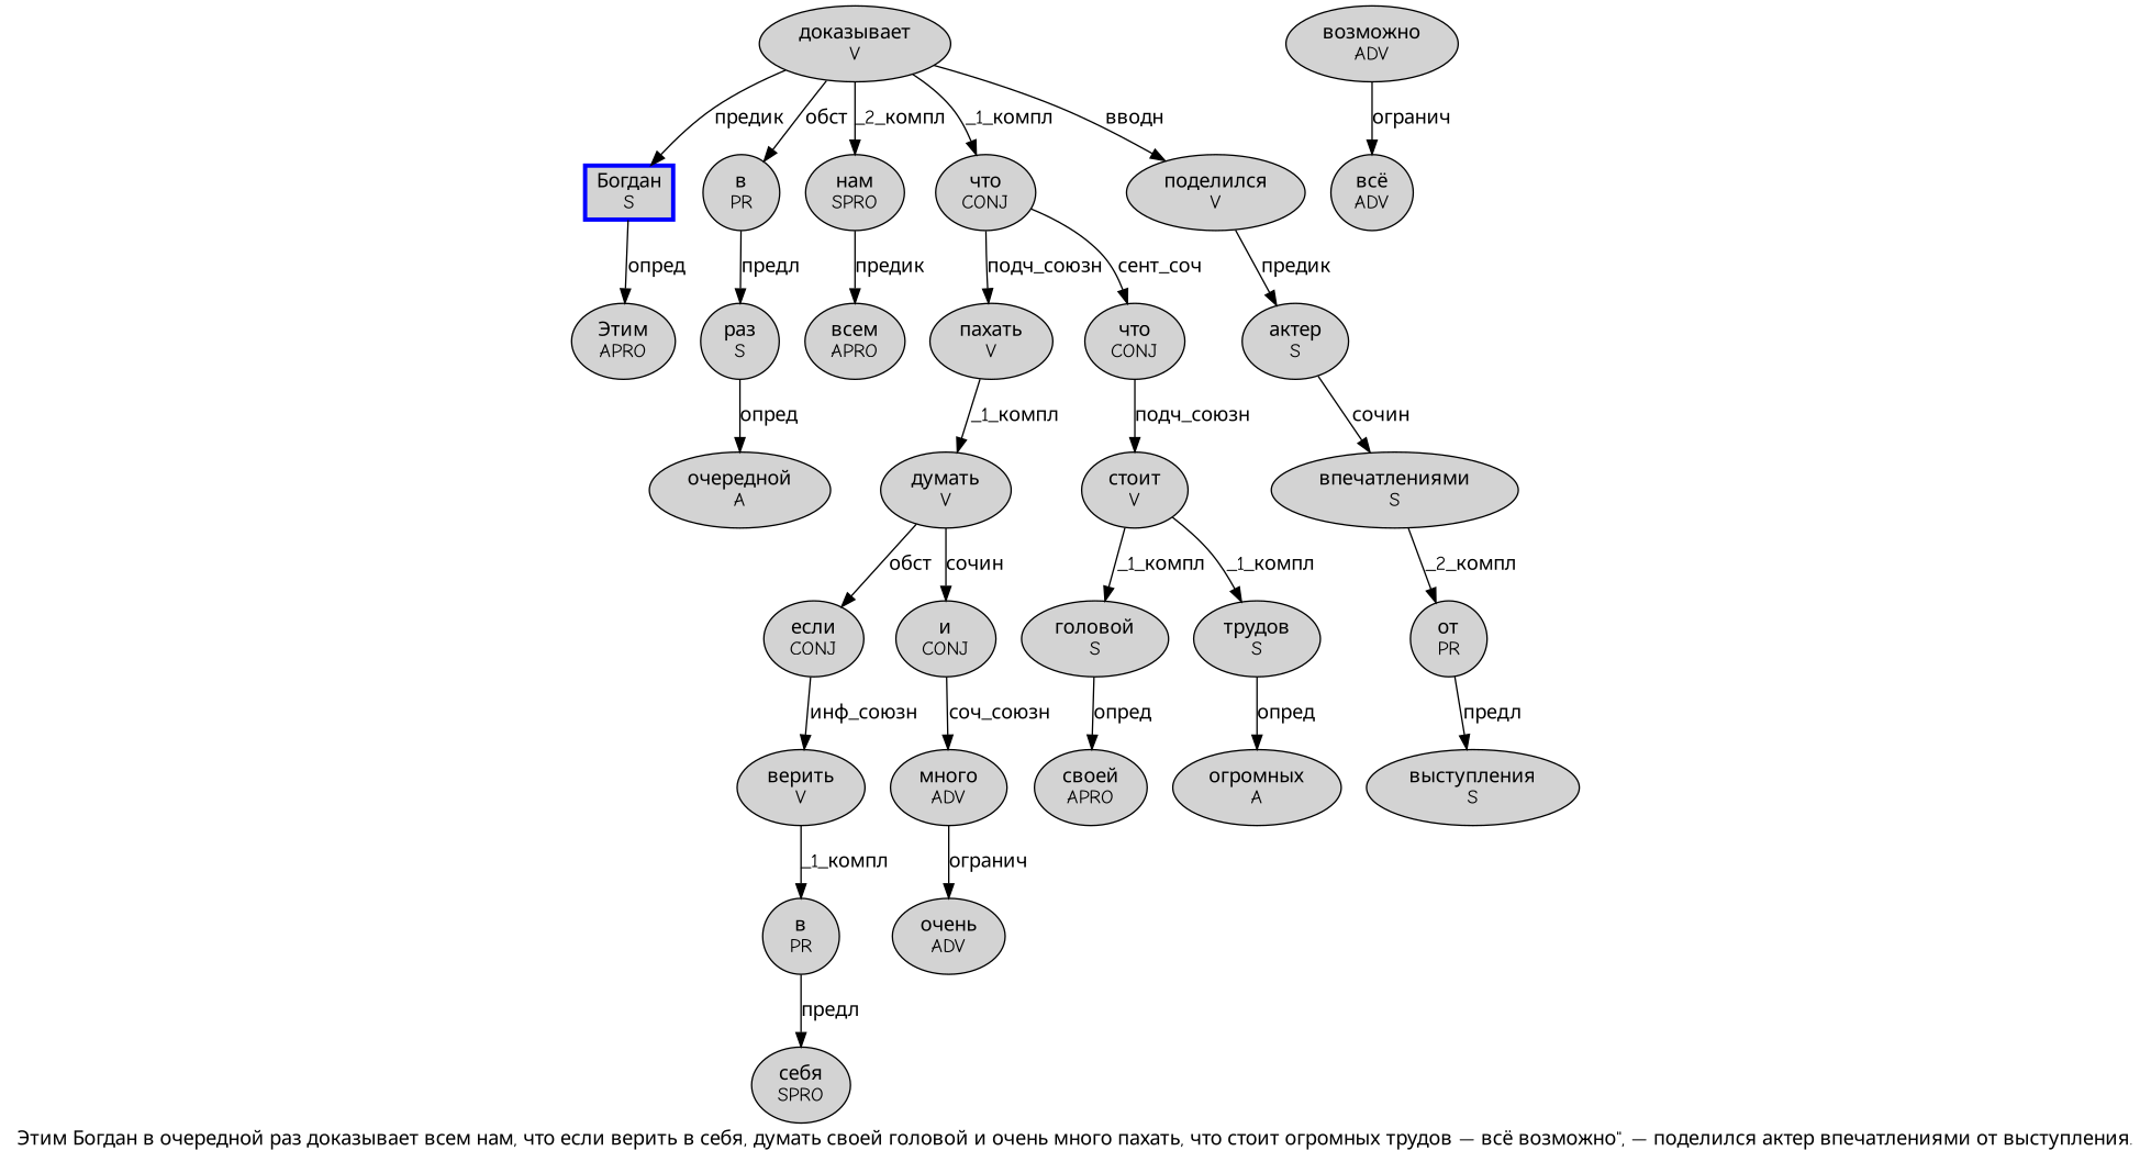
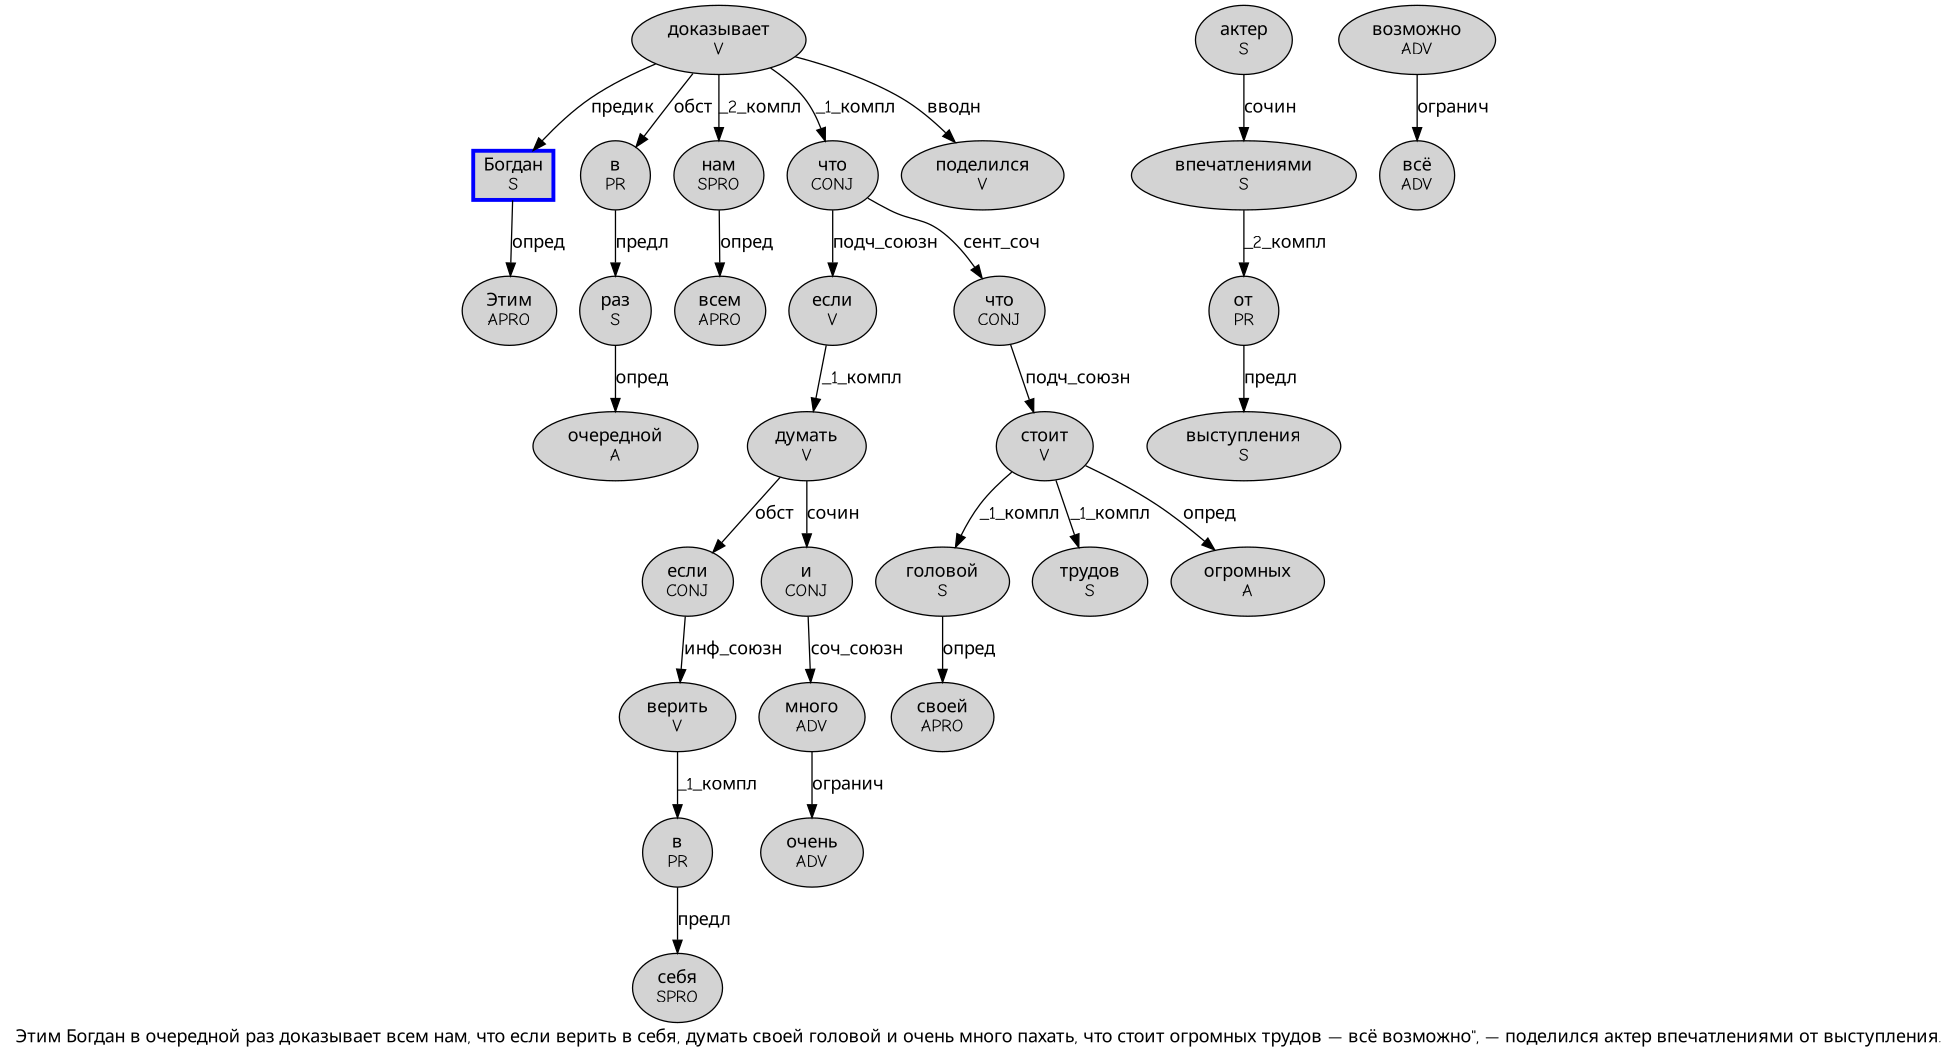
  digraph {
    fontname="Comic Neue"
    label="Этим Богдан в очередной раз доказывает всем нам, что если верить в себя, думать своей головой и очень много пахать, что стоит огромных трудов — всё возможно\", — поделился актер впечатлениями от выступления."
    node [fillcolor=lightgray fontname="Comic Neue" penwidth=1 shape=ellipse style=filled]
    edge [fontname="Comic Neue"]
    n1 [label="Этим\nAPRO"]
    n2 [color=blue label="Богдан\nS" penwidth=3 shape=box]
    n3 [label="в\nPR"]
    n4 [label="раз\nS"]
    n5 [label="очередной\nA"]
    n6 [label="доказывает\nV"]
    n7 [label="нам\nSPRO"]
    n8 [label="что\nCONJ"]
    n9 [label="поделился\nV"]
    n10 [label="всем\nAPRO"]
-   n11 [label="пахать\nV"]
+   n11 [label="если\nV"]
    n12 [label="что\nCONJ"]
    n13 [label="актер\nS"]
    n14 [label="думать\nV"]
    n15 [label="стоит\nV"]
    n16 [label="если\nCONJ"]
    n17 [label="верить\nV"]
    n18 [label="в\nPR"]
    n19 [label="себя\nSPRO"]
    n20 [label="и\nCONJ"]
    n21 [label="головой\nS"]
    n22 [label="своей\nAPRO"]
    n23 [label="много\nADV"]
    n24 [label="очень\nADV"]
    n25 [label="трудов\nS"]
    n26 [label="огромных\nA"]
    n27 [label="всё\nADV"]
    n28 [label="возможно\nADV"]
    n29 [label="впечатлениями\nS"]
    n30 [label="от\nPR"]
    n31 [label="выступления\nS"]
    n2 -> n1 [label="опред"]
    n3 -> n4 [label="предл"]
    n4 -> n5 [label="опред"]
    n6 -> n2 [label="предик"]
    n6 -> n3 [label="обст"]
    n6 -> n7 [label="_2_компл"]
    n6 -> n8 [label="_1_компл"]
    n6 -> n9 [label="вводн"]
-   n7 -> n10 [label="предик"]
+   n7 -> n10 [label="опред"]
    n8 -> n11 [label="подч_союзн"]
    n8 -> n12 [label="сент_соч"]
-   n9 -> n13 [label="предик"]
    n11 -> n14 [label="_1_компл"]
    n12 -> n15 [label="подч_союзн"]
    n13 -> n29 [label="сочин"]
    n14 -> n16 [label="обст"]
    n14 -> n20 [label="сочин"]
    n15 -> n21 [label="_1_компл"]
    n15 -> n25 [label="_1_компл"]
    n16 -> n17 [label="инф_союзн"]
    n17 -> n18 [label="_1_компл"]
    n18 -> n19 [label="предл"]
    n20 -> n23 [label="соч_союзн"]
    n21 -> n22 [label="опред"]
    n23 -> n24 [label="огранич"]
-   n25 -> n26 [label="опред"]
+   n15 -> n26 [label="опред"]
    n28 -> n27 [label="огранич"]
    n29 -> n30 [label="_2_компл"]
    n30 -> n31 [label="предл"]
  }
